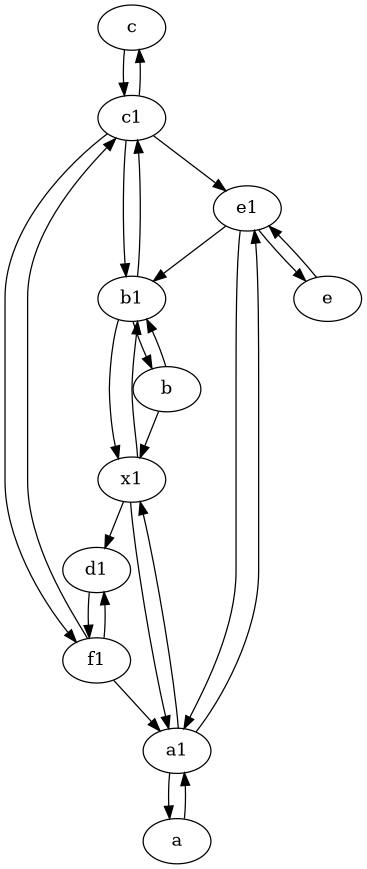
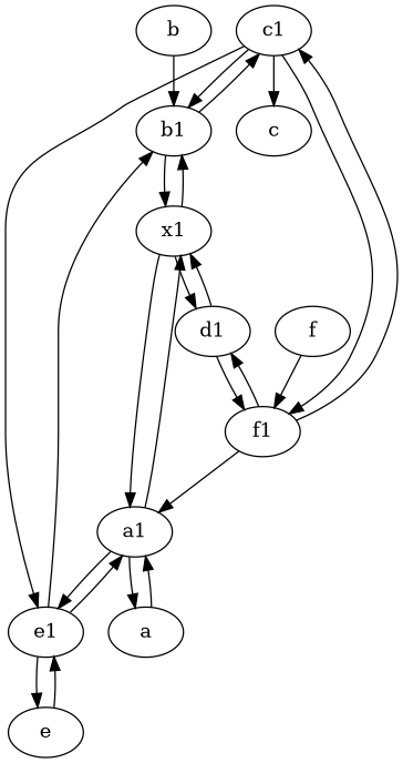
  digraph {
    c
    c1
    b1
    f1
    e1
    b
    x1
    d1
    a1
    e
+   f
    a
-   c -> c1
    c1 -> c
    c1 -> b1
    c1 -> f1
    c1 -> e1
    b1 -> c1
-   b1 -> b
    b1 -> x1
    f1 -> c1
    f1 -> d1
    f1 -> a1
    e1 -> b1
    e1 -> a1
    e1 -> e
    b -> b1
    x1 -> b1
    x1 -> d1
    x1 -> a1
    d1 -> f1
-   b -> x1
+   d1 -> x1
    a1 -> e1
    a1 -> x1
    a1 -> a
    e -> e1
+   f -> f1
    a -> a1
  }
